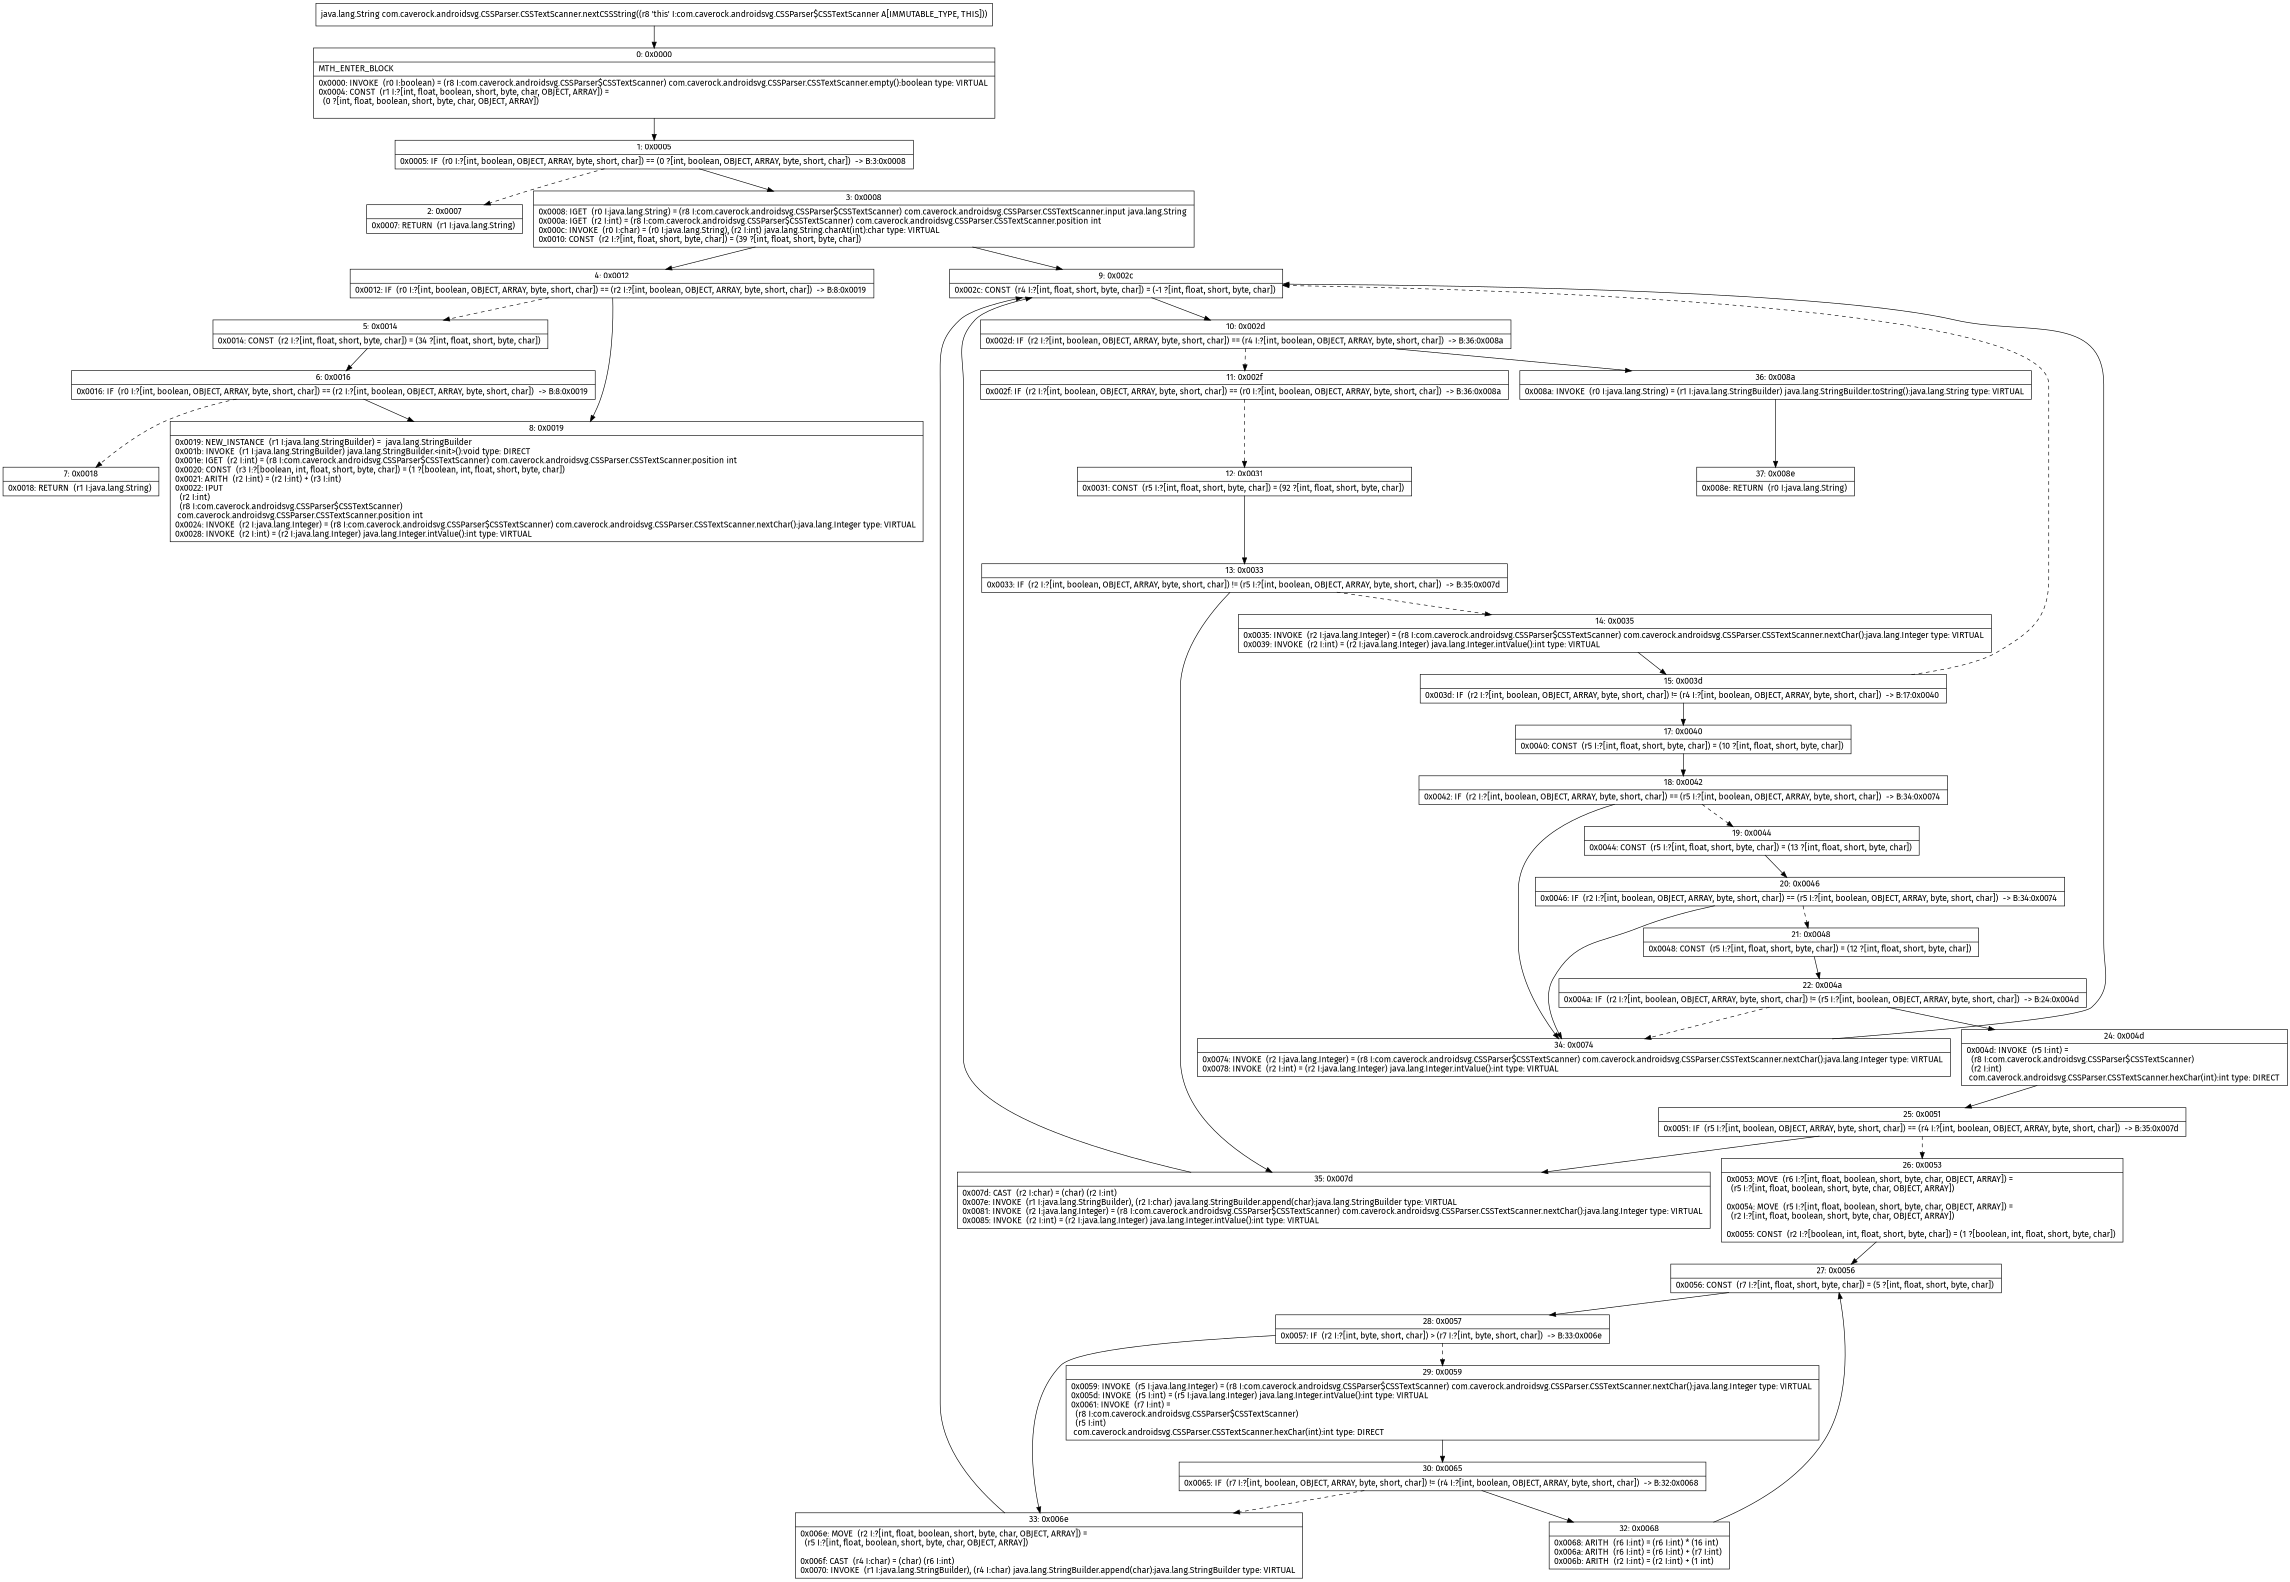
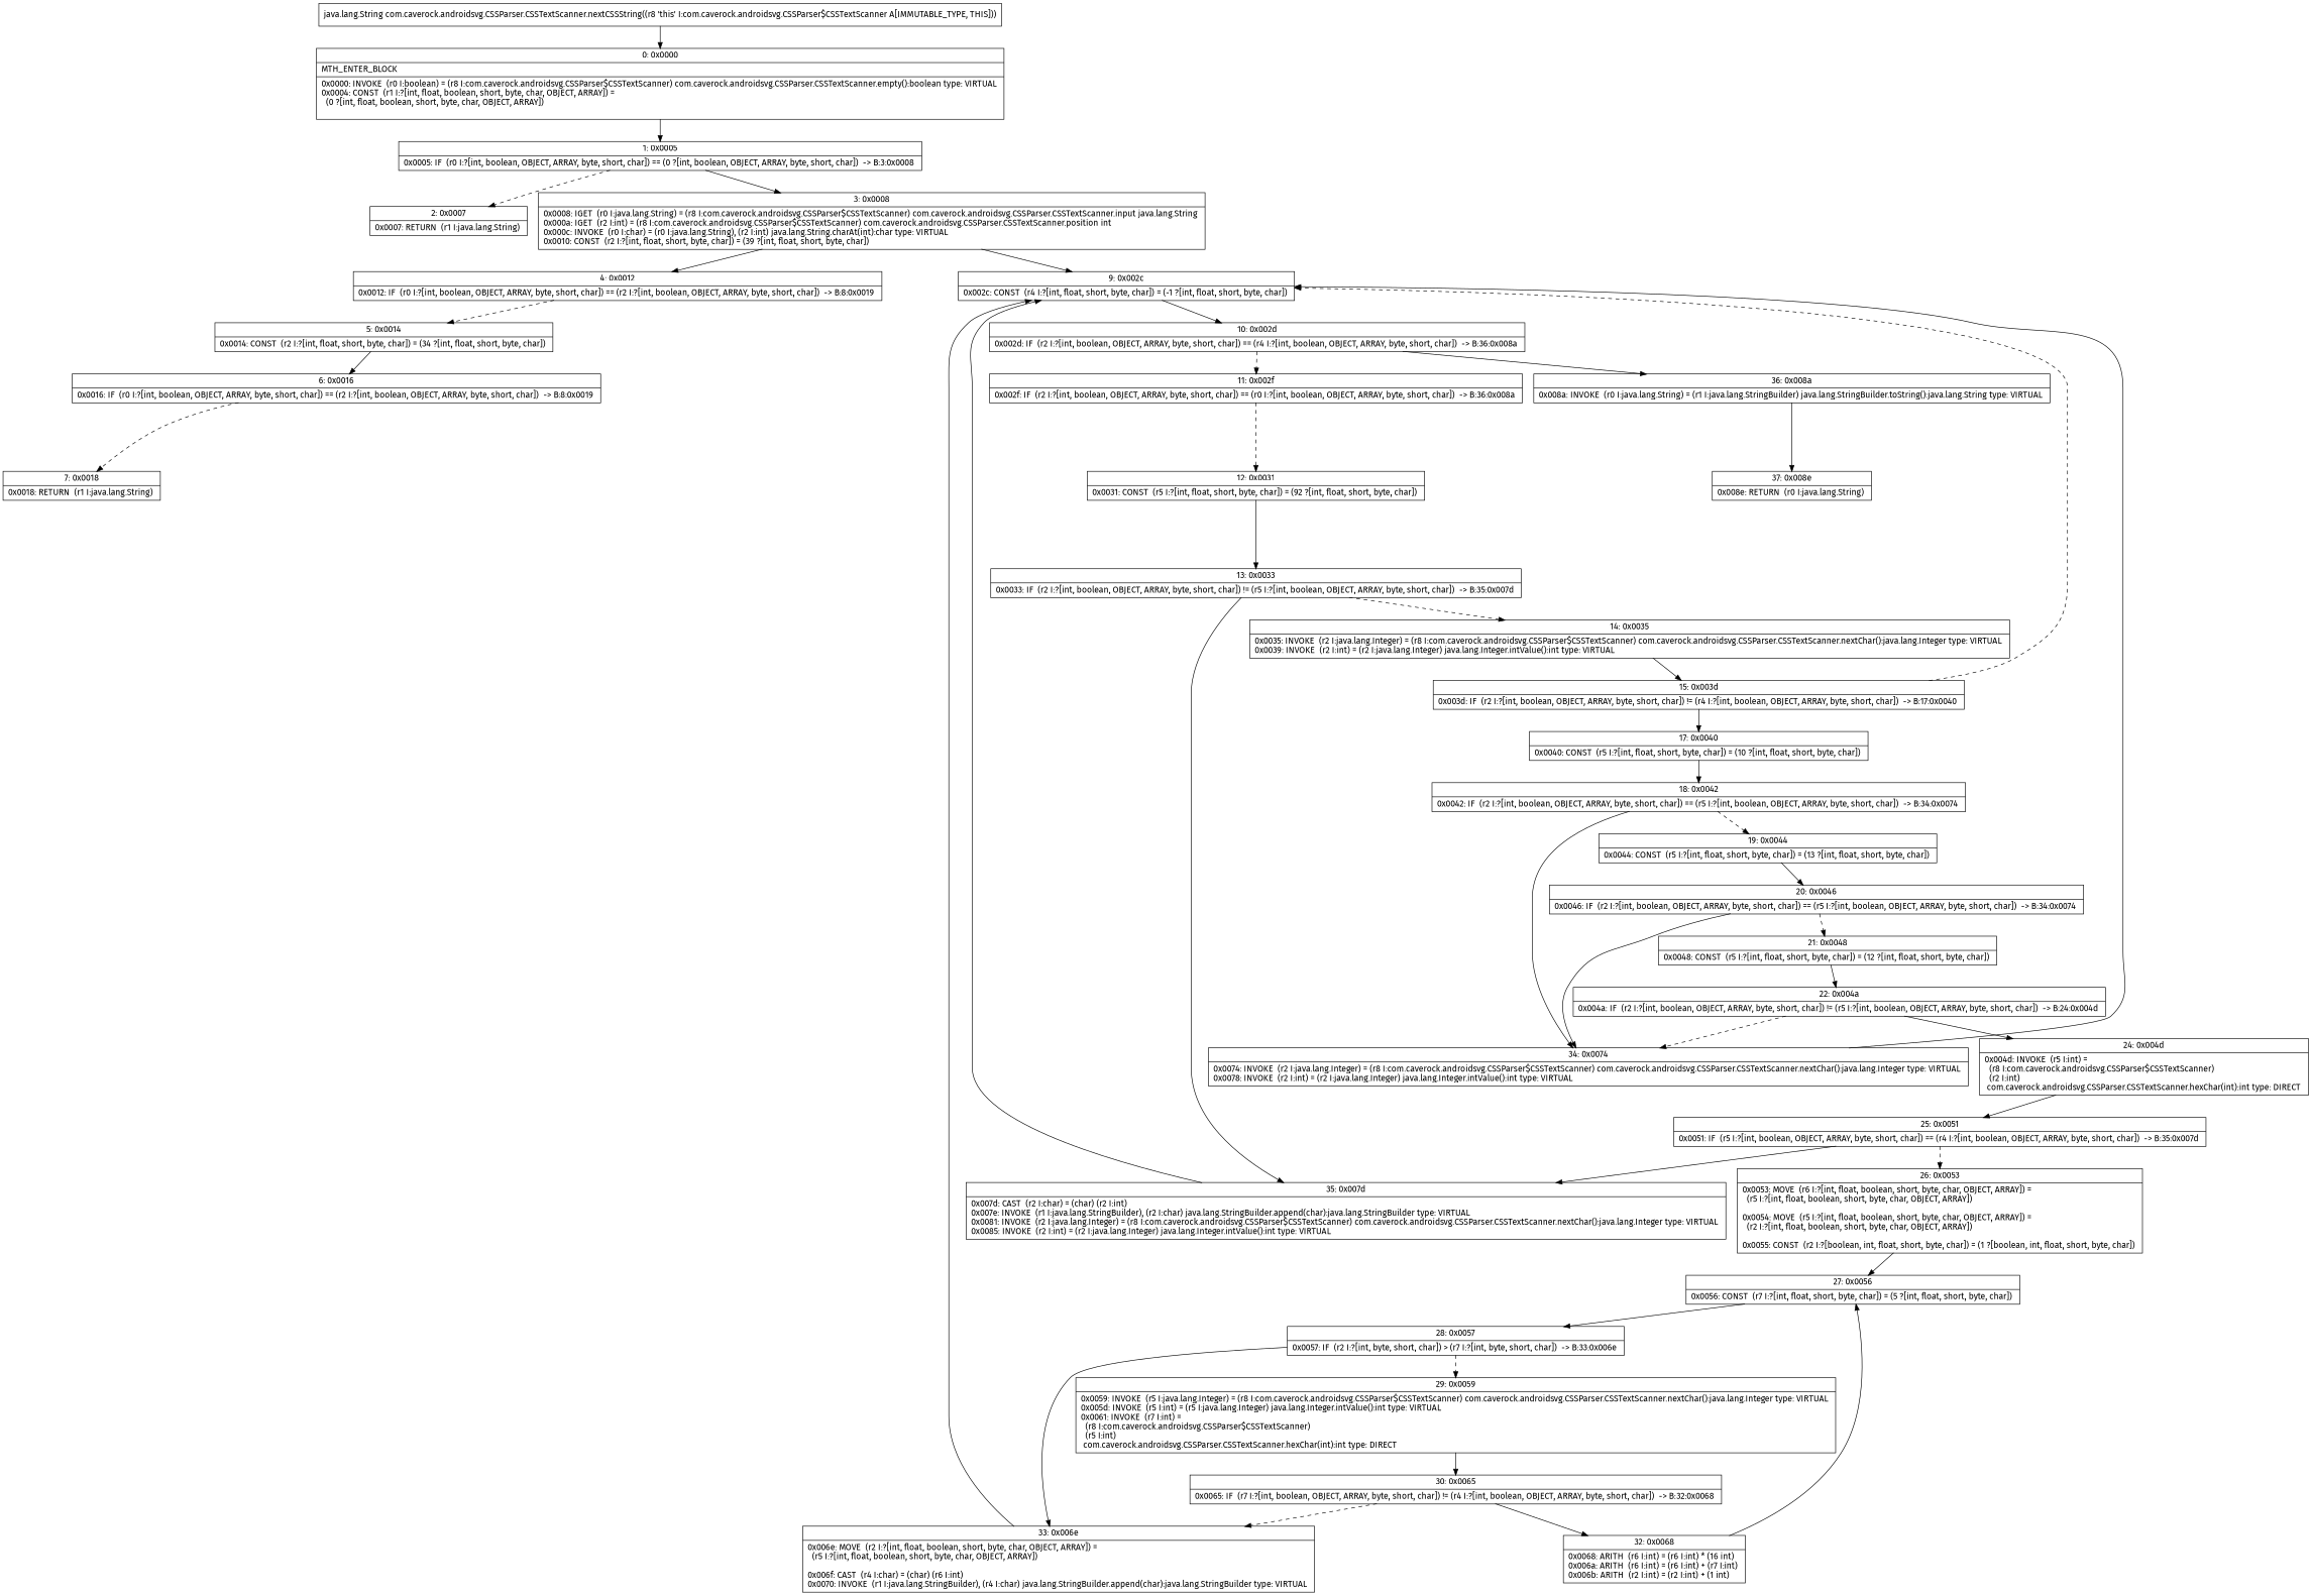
  digraph {
    fontname="Fira Sans"
    node [fontname="Fira Sans" shape=record]
    edge [fontname="Fira Sans"]
    n1 [label="{0\:\ 0x0000|MTH_ENTER_BLOCK\l|0x0000: INVOKE  (r0 I:boolean) = (r8 I:com.caverock.androidsvg.CSSParser$CSSTextScanner) com.caverock.androidsvg.CSSParser.CSSTextScanner.empty():boolean type: VIRTUAL \l0x0004: CONST  (r1 I:?[int, float, boolean, short, byte, char, OBJECT, ARRAY]) = \l  (0 ?[int, float, boolean, short, byte, char, OBJECT, ARRAY])\l \l}"]
    n2 [label="{1\:\ 0x0005|0x0005: IF  (r0 I:?[int, boolean, OBJECT, ARRAY, byte, short, char]) == (0 ?[int, boolean, OBJECT, ARRAY, byte, short, char])  \-\> B:3:0x0008 \l}"]
    n3 [label="{2\:\ 0x0007|0x0007: RETURN  (r1 I:java.lang.String) \l}"]
    n4 [label="{3\:\ 0x0008|0x0008: IGET  (r0 I:java.lang.String) = (r8 I:com.caverock.androidsvg.CSSParser$CSSTextScanner) com.caverock.androidsvg.CSSParser.CSSTextScanner.input java.lang.String \l0x000a: IGET  (r2 I:int) = (r8 I:com.caverock.androidsvg.CSSParser$CSSTextScanner) com.caverock.androidsvg.CSSParser.CSSTextScanner.position int \l0x000c: INVOKE  (r0 I:char) = (r0 I:java.lang.String), (r2 I:int) java.lang.String.charAt(int):char type: VIRTUAL \l0x0010: CONST  (r2 I:?[int, float, short, byte, char]) = (39 ?[int, float, short, byte, char]) \l}"]
    n5 [label="{4\:\ 0x0012|0x0012: IF  (r0 I:?[int, boolean, OBJECT, ARRAY, byte, short, char]) == (r2 I:?[int, boolean, OBJECT, ARRAY, byte, short, char])  \-\> B:8:0x0019 \l}"]
    n6 [label="{9\:\ 0x002c|0x002c: CONST  (r4 I:?[int, float, short, byte, char]) = (\-1 ?[int, float, short, byte, char]) \l}"]
    n7 [label="{5\:\ 0x0014|0x0014: CONST  (r2 I:?[int, float, short, byte, char]) = (34 ?[int, float, short, byte, char]) \l}"]
-   n8 [label="{8\:\ 0x0019|0x0019: NEW_INSTANCE  (r1 I:java.lang.StringBuilder) =  java.lang.StringBuilder \l0x001b: INVOKE  (r1 I:java.lang.StringBuilder) java.lang.StringBuilder.\<init\>():void type: DIRECT \l0x001e: IGET  (r2 I:int) = (r8 I:com.caverock.androidsvg.CSSParser$CSSTextScanner) com.caverock.androidsvg.CSSParser.CSSTextScanner.position int \l0x0020: CONST  (r3 I:?[boolean, int, float, short, byte, char]) = (1 ?[boolean, int, float, short, byte, char]) \l0x0021: ARITH  (r2 I:int) = (r2 I:int) + (r3 I:int) \l0x0022: IPUT  \l  (r2 I:int)\l  (r8 I:com.caverock.androidsvg.CSSParser$CSSTextScanner)\l com.caverock.androidsvg.CSSParser.CSSTextScanner.position int \l0x0024: INVOKE  (r2 I:java.lang.Integer) = (r8 I:com.caverock.androidsvg.CSSParser$CSSTextScanner) com.caverock.androidsvg.CSSParser.CSSTextScanner.nextChar():java.lang.Integer type: VIRTUAL \l0x0028: INVOKE  (r2 I:int) = (r2 I:java.lang.Integer) java.lang.Integer.intValue():int type: VIRTUAL \l}"]
    n9 [label="{6\:\ 0x0016|0x0016: IF  (r0 I:?[int, boolean, OBJECT, ARRAY, byte, short, char]) == (r2 I:?[int, boolean, OBJECT, ARRAY, byte, short, char])  \-\> B:8:0x0019 \l}"]
    n10 [label="{7\:\ 0x0018|0x0018: RETURN  (r1 I:java.lang.String) \l}"]
    n11 [label="{10\:\ 0x002d|0x002d: IF  (r2 I:?[int, boolean, OBJECT, ARRAY, byte, short, char]) == (r4 I:?[int, boolean, OBJECT, ARRAY, byte, short, char])  \-\> B:36:0x008a \l}"]
    n12 [label="{11\:\ 0x002f|0x002f: IF  (r2 I:?[int, boolean, OBJECT, ARRAY, byte, short, char]) == (r0 I:?[int, boolean, OBJECT, ARRAY, byte, short, char])  \-\> B:36:0x008a \l}"]
    n13 [label="{36\:\ 0x008a|0x008a: INVOKE  (r0 I:java.lang.String) = (r1 I:java.lang.StringBuilder) java.lang.StringBuilder.toString():java.lang.String type: VIRTUAL \l}"]
    n14 [label="{12\:\ 0x0031|0x0031: CONST  (r5 I:?[int, float, short, byte, char]) = (92 ?[int, float, short, byte, char]) \l}"]
    n15 [label="{37\:\ 0x008e|0x008e: RETURN  (r0 I:java.lang.String) \l}"]
    n16 [label="{13\:\ 0x0033|0x0033: IF  (r2 I:?[int, boolean, OBJECT, ARRAY, byte, short, char]) != (r5 I:?[int, boolean, OBJECT, ARRAY, byte, short, char])  \-\> B:35:0x007d \l}"]
    n17 [label="{14\:\ 0x0035|0x0035: INVOKE  (r2 I:java.lang.Integer) = (r8 I:com.caverock.androidsvg.CSSParser$CSSTextScanner) com.caverock.androidsvg.CSSParser.CSSTextScanner.nextChar():java.lang.Integer type: VIRTUAL \l0x0039: INVOKE  (r2 I:int) = (r2 I:java.lang.Integer) java.lang.Integer.intValue():int type: VIRTUAL \l}"]
    n18 [label="{35\:\ 0x007d|0x007d: CAST  (r2 I:char) = (char) (r2 I:int) \l0x007e: INVOKE  (r1 I:java.lang.StringBuilder), (r2 I:char) java.lang.StringBuilder.append(char):java.lang.StringBuilder type: VIRTUAL \l0x0081: INVOKE  (r2 I:java.lang.Integer) = (r8 I:com.caverock.androidsvg.CSSParser$CSSTextScanner) com.caverock.androidsvg.CSSParser.CSSTextScanner.nextChar():java.lang.Integer type: VIRTUAL \l0x0085: INVOKE  (r2 I:int) = (r2 I:java.lang.Integer) java.lang.Integer.intValue():int type: VIRTUAL \l}"]
    n19 [label="{15\:\ 0x003d|0x003d: IF  (r2 I:?[int, boolean, OBJECT, ARRAY, byte, short, char]) != (r4 I:?[int, boolean, OBJECT, ARRAY, byte, short, char])  \-\> B:17:0x0040 \l}"]
    n20 [label="{17\:\ 0x0040|0x0040: CONST  (r5 I:?[int, float, short, byte, char]) = (10 ?[int, float, short, byte, char]) \l}"]
    n21 [label="{18\:\ 0x0042|0x0042: IF  (r2 I:?[int, boolean, OBJECT, ARRAY, byte, short, char]) == (r5 I:?[int, boolean, OBJECT, ARRAY, byte, short, char])  \-\> B:34:0x0074 \l}"]
    n22 [label="{19\:\ 0x0044|0x0044: CONST  (r5 I:?[int, float, short, byte, char]) = (13 ?[int, float, short, byte, char]) \l}"]
    n23 [label="{34\:\ 0x0074|0x0074: INVOKE  (r2 I:java.lang.Integer) = (r8 I:com.caverock.androidsvg.CSSParser$CSSTextScanner) com.caverock.androidsvg.CSSParser.CSSTextScanner.nextChar():java.lang.Integer type: VIRTUAL \l0x0078: INVOKE  (r2 I:int) = (r2 I:java.lang.Integer) java.lang.Integer.intValue():int type: VIRTUAL \l}"]
    n24 [label="{20\:\ 0x0046|0x0046: IF  (r2 I:?[int, boolean, OBJECT, ARRAY, byte, short, char]) == (r5 I:?[int, boolean, OBJECT, ARRAY, byte, short, char])  \-\> B:34:0x0074 \l}"]
    n25 [label="{21\:\ 0x0048|0x0048: CONST  (r5 I:?[int, float, short, byte, char]) = (12 ?[int, float, short, byte, char]) \l}"]
    n26 [label="{22\:\ 0x004a|0x004a: IF  (r2 I:?[int, boolean, OBJECT, ARRAY, byte, short, char]) != (r5 I:?[int, boolean, OBJECT, ARRAY, byte, short, char])  \-\> B:24:0x004d \l}"]
    n27 [label="{24\:\ 0x004d|0x004d: INVOKE  (r5 I:int) = \l  (r8 I:com.caverock.androidsvg.CSSParser$CSSTextScanner)\l  (r2 I:int)\l com.caverock.androidsvg.CSSParser.CSSTextScanner.hexChar(int):int type: DIRECT \l}"]
    n28 [label="{25\:\ 0x0051|0x0051: IF  (r5 I:?[int, boolean, OBJECT, ARRAY, byte, short, char]) == (r4 I:?[int, boolean, OBJECT, ARRAY, byte, short, char])  \-\> B:35:0x007d \l}"]
    n29 [label="{26\:\ 0x0053|0x0053: MOVE  (r6 I:?[int, float, boolean, short, byte, char, OBJECT, ARRAY]) = \l  (r5 I:?[int, float, boolean, short, byte, char, OBJECT, ARRAY])\l \l0x0054: MOVE  (r5 I:?[int, float, boolean, short, byte, char, OBJECT, ARRAY]) = \l  (r2 I:?[int, float, boolean, short, byte, char, OBJECT, ARRAY])\l \l0x0055: CONST  (r2 I:?[boolean, int, float, short, byte, char]) = (1 ?[boolean, int, float, short, byte, char]) \l}"]
    n30 [label="{27\:\ 0x0056|0x0056: CONST  (r7 I:?[int, float, short, byte, char]) = (5 ?[int, float, short, byte, char]) \l}"]
    n31 [label="{28\:\ 0x0057|0x0057: IF  (r2 I:?[int, byte, short, char]) \> (r7 I:?[int, byte, short, char])  \-\> B:33:0x006e \l}"]
    n32 [label="{29\:\ 0x0059|0x0059: INVOKE  (r5 I:java.lang.Integer) = (r8 I:com.caverock.androidsvg.CSSParser$CSSTextScanner) com.caverock.androidsvg.CSSParser.CSSTextScanner.nextChar():java.lang.Integer type: VIRTUAL \l0x005d: INVOKE  (r5 I:int) = (r5 I:java.lang.Integer) java.lang.Integer.intValue():int type: VIRTUAL \l0x0061: INVOKE  (r7 I:int) = \l  (r8 I:com.caverock.androidsvg.CSSParser$CSSTextScanner)\l  (r5 I:int)\l com.caverock.androidsvg.CSSParser.CSSTextScanner.hexChar(int):int type: DIRECT \l}"]
    n33 [label="{33\:\ 0x006e|0x006e: MOVE  (r2 I:?[int, float, boolean, short, byte, char, OBJECT, ARRAY]) = \l  (r5 I:?[int, float, boolean, short, byte, char, OBJECT, ARRAY])\l \l0x006f: CAST  (r4 I:char) = (char) (r6 I:int) \l0x0070: INVOKE  (r1 I:java.lang.StringBuilder), (r4 I:char) java.lang.StringBuilder.append(char):java.lang.StringBuilder type: VIRTUAL \l}"]
    n34 [label="{30\:\ 0x0065|0x0065: IF  (r7 I:?[int, boolean, OBJECT, ARRAY, byte, short, char]) != (r4 I:?[int, boolean, OBJECT, ARRAY, byte, short, char])  \-\> B:32:0x0068 \l}"]
    n35 [label="{32\:\ 0x0068|0x0068: ARITH  (r6 I:int) = (r6 I:int) * (16 int) \l0x006a: ARITH  (r6 I:int) = (r6 I:int) + (r7 I:int) \l0x006b: ARITH  (r2 I:int) = (r2 I:int) + (1 int) \l}"]
    n36 [label="{java.lang.String com.caverock.androidsvg.CSSParser.CSSTextScanner.nextCSSString((r8 'this' I:com.caverock.androidsvg.CSSParser$CSSTextScanner A[IMMUTABLE_TYPE, THIS])) }"]
    n1 -> n2
    n2 -> n3 [style=dashed]
    n2 -> n4
    n4 -> n5
    n4 -> n6
    n5 -> n7 [style=dashed]
-   n5 -> n8
    n6 -> n11
    n7 -> n9
-   n9 -> n8
    n9 -> n10 [style=dashed]
    n11 -> n12 [style=dashed]
    n11 -> n13
    n12 -> n14 [style=dashed]
    n13 -> n15
    n14 -> n16
    n16 -> n17 [style=dashed]
    n16 -> n18
    n17 -> n19
    n18 -> n6
    n19 -> n6 [style=dashed]
    n19 -> n20
    n20 -> n21
    n21 -> n22 [style=dashed]
    n21 -> n23
    n22 -> n24
    n23 -> n6
    n24 -> n23
    n24 -> n25 [style=dashed]
    n25 -> n26
    n26 -> n23 [style=dashed]
    n26 -> n27
    n27 -> n28
    n28 -> n18
    n28 -> n29 [style=dashed]
    n29 -> n30
    n30 -> n31
    n31 -> n32 [style=dashed]
    n31 -> n33
    n32 -> n34
    n33 -> n6
    n34 -> n33 [style=dashed]
    n34 -> n35
    n35 -> n30
    n36 -> n1
  }
